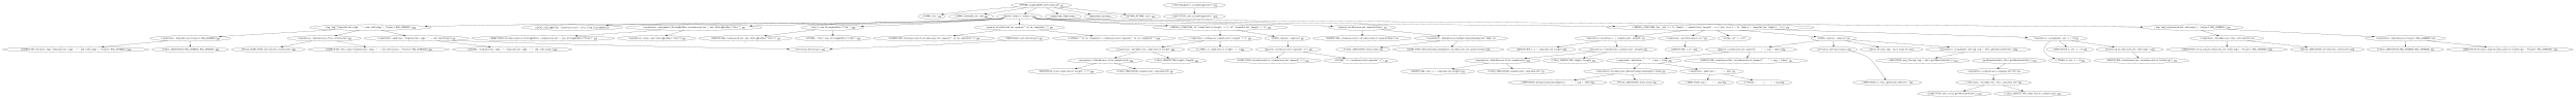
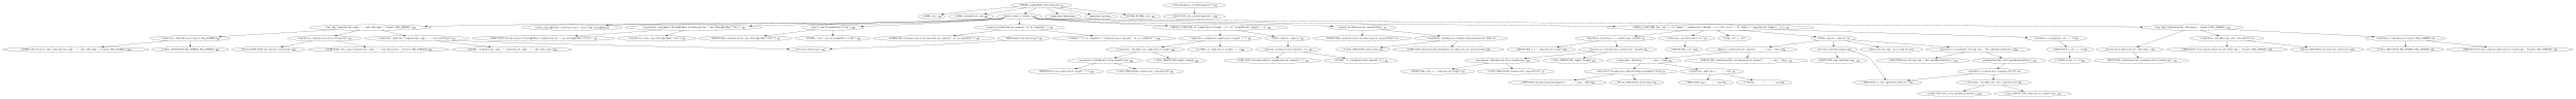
  digraph {
    fontname="IBM Plex Mono"
    node [fontname="IBM Plex Mono"]
    edge [fontname="IBM Plex Mono"]
    n1 [label=<(METHOD,logAndAddFilesToCompile)<SUB>261</SUB>>]
    n2 [label=<(PARAM,this)<SUB>261</SUB>>]
    n3 [label=<(PARAM,Commandline cmd)<SUB>266</SUB>>]
    n4 [label=<(BLOCK,&lt;empty&gt;,&lt;empty&gt;)<SUB>261</SUB>>]
    n5 [label=<(MODIFIER,PROTECTED)>]
    n6 [label=<(MODIFIER,VIRTUAL)>]
    n7 [label=<(METHOD_RETURN,void)<SUB>261</SUB>>]
    n8 [label=<(log,log(&quot;Compilation args: &quot; + cmd.toString(), Project.MSG_VERBOSE))<SUB>262</SUB>>]
    n9 [label=<(LOCAL,StringBuffer niceSourceList: java.lang.StringBuffer)>]
    n10 [label=<(&lt;operator&gt;.assignment,StringBuffer niceSourceList = new StringBuffer(&quot;File&quot;))<SUB>265</SUB>>]
    n11 [label=<(&lt;init&gt;,new StringBuffer(&quot;File&quot;))<SUB>265</SUB>>]
    n12 [label=<(CONTROL_STRUCTURE,if (compileList.length != 1),if (compileList.length != 1))<SUB>266</SUB>>]
    n13 [label=<(append,niceSourceList.append(&quot; to be compiled:&quot;))<SUB>269</SUB>>]
    n14 [label=<(append,niceSourceList.append(lSep))<SUB>271</SUB>>]
    n15 [label=<(CONTROL_STRUCTURE,for (int i = 0; Some(i &lt; compileList.length); i++),for (int i = 0; Some(i &lt; compileList.length); i++))<SUB>273</SUB>>]
    n16 [label=<(log,log(niceSourceList.toString(), Project.MSG_VERBOSE))<SUB>279</SUB>>]
    n17 [label=<(&lt;operator&gt;.fieldAccess,this.attributes)<SUB>262</SUB>>]
    n18 [label=<(&lt;operator&gt;.addition,&quot;Compilation args: &quot; + cmd.toString())<SUB>262</SUB>>]
    n19 [label=<(&lt;operator&gt;.fieldAccess,Project.MSG_VERBOSE)<SUB>263</SUB>>]
    n20 [label=<(IDENTIFIER,niceSourceList,StringBuffer niceSourceList = new StringBuffer(&quot;File&quot;))<SUB>265</SUB>>]
    n21 [label=<(&lt;operator&gt;.alloc,new StringBuffer(&quot;File&quot;))<SUB>265</SUB>>]
    n22 [label=<(IDENTIFIER,niceSourceList,new StringBuffer(&quot;File&quot;))<SUB>265</SUB>>]
    n23 [label=<(LITERAL,&quot;File&quot;,new StringBuffer(&quot;File&quot;))<SUB>265</SUB>>]
    n24 [label=<(&lt;operator&gt;.notEquals,compileList.length != 1)<SUB>256</SUB>>]
    n25 [label=<(BLOCK,&lt;empty&gt;,&lt;empty&gt;)<SUB>266</SUB>>]
    n26 [label=<(IDENTIFIER,niceSourceList,niceSourceList.append(&quot; to be compiled:&quot;))<SUB>269</SUB>>]
    n27 [label=<(LITERAL,&quot; to be compiled:&quot;,niceSourceList.append(&quot; to be compiled:&quot;))<SUB>269</SUB>>]
    n28 [label=<(IDENTIFIER,niceSourceList,niceSourceList.append(lSep))<SUB>271</SUB>>]
    n29 [label=<(&lt;operator&gt;.fieldAccess,DefaultCompilerAdapter.lSep)<SUB>271</SUB>>]
    n30 [label=<(LOCAL,int i: int)>]
    n31 [label=<(&lt;operator&gt;.assignment,int i = 0)<SUB>273</SUB>>]
    n32 [label=<(&lt;operator&gt;.lessThan,i &lt; compileList.length)<SUB>273</SUB>>]
    n33 [label=<(&lt;operator&gt;.postIncrement,i++)<SUB>273</SUB>>]
    n34 [label=<(BLOCK,&lt;empty&gt;,&lt;empty&gt;)<SUB>273</SUB>>]
    n35 [label=<(&lt;operator&gt;.fieldAccess,this.attributes)<SUB>279</SUB>>]
    n36 [label=<(toString,niceSourceList.toString())<SUB>279</SUB>>]
    n37 [label=<(&lt;operator&gt;.fieldAccess,Project.MSG_VERBOSE)<SUB>279</SUB>>]
    n38 [label=<(IDENTIFIER,this,log(&quot;Compilation args: &quot; + cmd.toString(), Project.MSG_VERBOSE))<SUB>262</SUB>>]
    n39 [label=<(FIELD_IDENTIFIER,attributes,attributes)<SUB>262</SUB>>]
    n40 [label=<(LITERAL,&quot;Compilation args: &quot;,&quot;Compilation args: &quot; + cmd.toString())<SUB>262</SUB>>]
    n41 [label=<(toString,toString())<SUB>262</SUB>>]
    n42 [label=<(IDENTIFIER,Project,log(&quot;Compilation args: &quot; + cmd.toString(), Project.MSG_VERBOSE))<SUB>263</SUB>>]
    n43 [label=<(FIELD_IDENTIFIER,MSG_VERBOSE,MSG_VERBOSE)<SUB>263</SUB>>]
    n44 [label=<(IDENTIFIER,cmd,toString())<SUB>262</SUB>>]
    n45 [label=<(&lt;operator&gt;.fieldAccess,compileList.length)<SUB>266</SUB>>]
    n46 [label=<(LITERAL,1,compileList.length != 1)<SUB>266</SUB>>]
    n47 [label=<(append,niceSourceList.append(&quot;s&quot;))<SUB>267</SUB>>]
    n48 [label=<(&lt;operator&gt;.fieldAccess,this.compileList)<SUB>266</SUB>>]
    n49 [label=<(FIELD_IDENTIFIER,length,length)<SUB>266</SUB>>]
    n50 [label=<(IDENTIFIER,this,compileList.length != 1)<SUB>266</SUB>>]
    n51 [label=<(FIELD_IDENTIFIER,compileList,compileList)<SUB>266</SUB>>]
    n52 [label=<(IDENTIFIER,niceSourceList,niceSourceList.append(&quot;s&quot;))<SUB>267</SUB>>]
    n53 [label=<(LITERAL,&quot;s&quot;,niceSourceList.append(&quot;s&quot;))<SUB>267</SUB>>]
    n54 [label=<(IDENTIFIER,DefaultCompilerAdapter,niceSourceList.append(lSep))<SUB>271</SUB>>]
    n55 [label=<(FIELD_IDENTIFIER,lSep,lSep)<SUB>271</SUB>>]
    n56 [label=<(IDENTIFIER,i,int i = 0)<SUB>273</SUB>>]
    n57 [label=<(LITERAL,0,int i = 0)<SUB>273</SUB>>]
    n58 [label=<(IDENTIFIER,i,i &lt; compileList.length)<SUB>273</SUB>>]
    n59 [label=<(&lt;operator&gt;.fieldAccess,compileList.length)<SUB>273</SUB>>]
    n60 [label=<(IDENTIFIER,i,i++)<SUB>373</SUB>>]
    n61 [label=<(LOCAL,String arg: java.lang.String)>]
    n62 [label=<(&lt;operator&gt;.assignment,String arg = this.getAbsolutePath())<SUB>274</SUB>>]
    n63 [label=<(setValue,setValue(arg))<SUB>275</SUB>>]
    n64 [label=<(append,niceSourceList.append(&quot;    &quot; + arg + lSep))<SUB>276</SUB>>]
    n65 [label=<(&lt;operator&gt;.fieldAccess,this.compileList)<SUB>273</SUB>>]
    n66 [label=<(FIELD_IDENTIFIER,length,length)<SUB>273</SUB>>]
    n67 [label=<(IDENTIFIER,this,i &lt; compileList.length)<SUB>273</SUB>>]
    n68 [label=<(FIELD_IDENTIFIER,compileList,compileList)<SUB>273</SUB>>]
    n69 [label=<(IDENTIFIER,arg,String arg = this.getAbsolutePath())<SUB>274</SUB>>]
    n70 [label=<(getAbsolutePath,this.getAbsolutePath())<SUB>274</SUB>>]
    n71 [label=<(IDENTIFIER,i,this.getAbsolutePath())<SUB>274</SUB>>]
+   n72 [label=<(IDENTIFIER,arg,setValue(arg))<SUB>275</SUB>>]
    n73 [label=<(IDENTIFIER,niceSourceList,niceSourceList.append(&quot;    &quot; + arg + lSep))<SUB>276</SUB>>]
    n74 [label=<(&lt;operator&gt;.addition,&quot;    &quot; + arg + lSep)<SUB>276</SUB>>]
    n75 [label=<(&lt;operator&gt;.indexAccess,compileList[i])<SUB>274</SUB>>]
    n76 [label=<(&lt;operator&gt;.fieldAccess,this.compileList)<SUB>274</SUB>>]
    n77 [label=<(IDENTIFIER,this,this.getAbsolutePath())<SUB>274</SUB>>]
    n78 [label=<(FIELD_IDENTIFIER,compileList,compileList)<SUB>274</SUB>>]
    n79 [label=<(createArgument,createArgument())<SUB>275</SUB>>]
    n80 [label=<(IDENTIFIER,cmd,createArgument())<SUB>275</SUB>>]
    n81 [label=<(&lt;operator&gt;.addition,&quot;    &quot; + arg)<SUB>276</SUB>>]
    n82 [label=<(&lt;operator&gt;.fieldAccess,DefaultCompilerAdapter.lSep)<SUB>276</SUB>>]
    n83 [label=<(LITERAL,&quot;    &quot;,&quot;    &quot; + arg)<SUB>276</SUB>>]
    n84 [label=<(IDENTIFIER,arg,&quot;    &quot; + arg)<SUB>276</SUB>>]
    n85 [label=<(IDENTIFIER,DefaultCompilerAdapter,&quot;    &quot; + arg + lSep)<SUB>276</SUB>>]
    n86 [label=<(FIELD_IDENTIFIER,lSep,lSep)<SUB>276</SUB>>]
    n87 [label=<(IDENTIFIER,this,log(niceSourceList.toString(), Project.MSG_VERBOSE))<SUB>279</SUB>>]
    n88 [label=<(FIELD_IDENTIFIER,attributes,attributes)<SUB>279</SUB>>]
    n89 [label=<(IDENTIFIER,niceSourceList,niceSourceList.toString())<SUB>279</SUB>>]
    n90 [label=<(IDENTIFIER,Project,log(niceSourceList.toString(), Project.MSG_VERBOSE))<SUB>279</SUB>>]
    n91 [label=<(FIELD_IDENTIFIER,MSG_VERBOSE,MSG_VERBOSE)<SUB>279</SUB>>]
    n1 -> n2
    n1 -> n3
    n1 -> n4
    n1 -> n5
    n1 -> n6
    n1 -> n7
    n4 -> n8
    n4 -> n9
    n4 -> n10
    n4 -> n11
    n4 -> n12
    n4 -> n13
    n4 -> n14
    n4 -> n15
    n4 -> n16
    n8 -> n17
    n8 -> n18
    n8 -> n19
    n10 -> n20
    n10 -> n21
    n11 -> n22
    n11 -> n23
    n12 -> n24
    n12 -> n25
    n13 -> n26
    n13 -> n27
    n14 -> n28
    n14 -> n29
    n15 -> n30
    n15 -> n31
    n15 -> n32
    n15 -> n33
    n15 -> n34
    n16 -> n35
-   n31 -> n36
+   n16 -> n36
    n16 -> n37
    n17 -> n38
    n17 -> n39
    n18 -> n40
    n18 -> n41
    n19 -> n42
    n19 -> n43
    n24 -> n45
    n24 -> n46
    n25 -> n47
    n29 -> n54
    n29 -> n55
    n31 -> n56
-   n31 -> n57
+   n56 -> n57
    n32 -> n58
    n32 -> n59
    n33 -> n60
    n34 -> n61
    n34 -> n62
    n34 -> n63
    n34 -> n64
    n35 -> n87
    n35 -> n88
    n36 -> n89
    n37 -> n90
    n37 -> n91
    n44 -> n41
    n45 -> n48
    n45 -> n49
    n47 -> n52
    n47 -> n53
    n48 -> n50
    n48 -> n51
    n59 -> n65
    n59 -> n66
    n62 -> n69
+   n62 -> n70
    n63 -> n71
+   n63 -> n72
    n64 -> n73
    n64 -> n74
    n65 -> n67
    n65 -> n68
    n70 -> n75
    n74 -> n81
    n74 -> n82
+   n75 -> n71
    n75 -> n76
    n76 -> n77
    n76 -> n78
    n79 -> n80
    n81 -> n83
    n81 -> n84
    n82 -> n85
    n82 -> n86
  }
